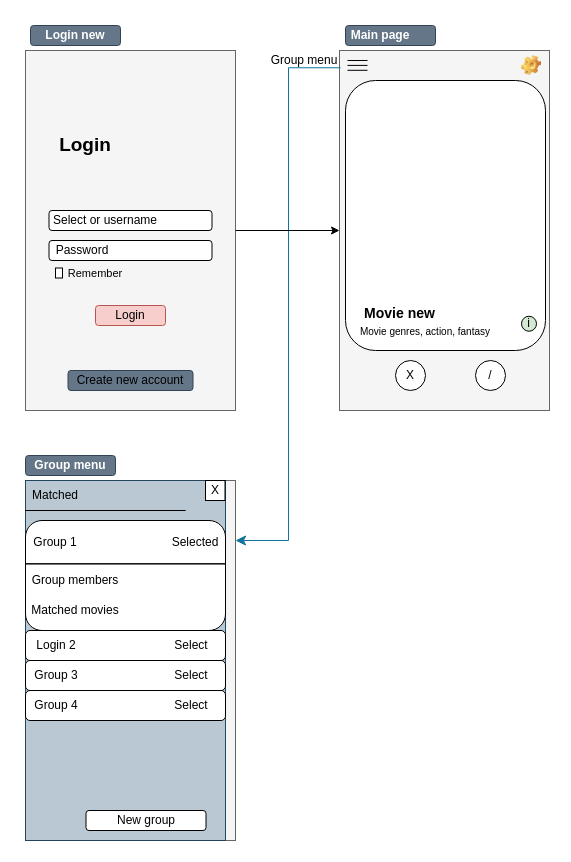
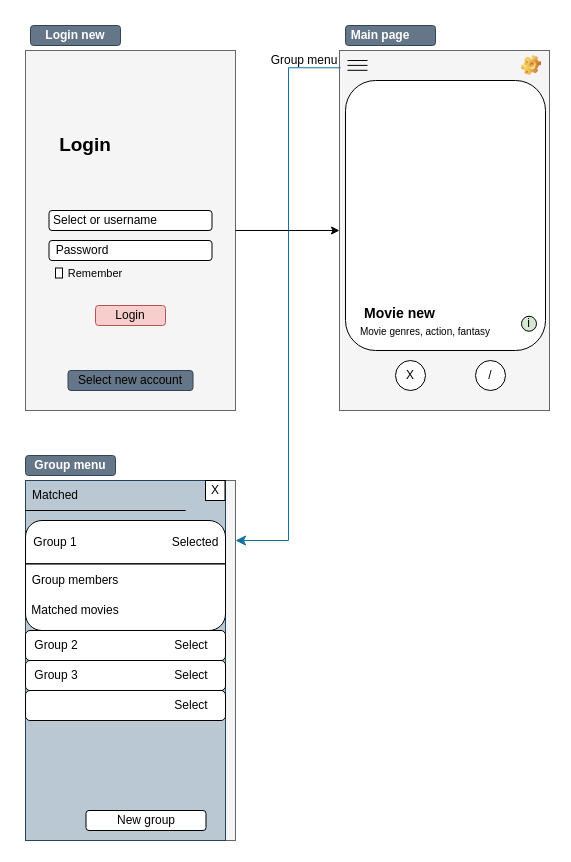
  <mxCell id="0" />
  <mxCell id="1" parent="0" />
  <mxCell id="2" value="" style="rounded=1;whiteSpace=wrap;html=1;fillColor=#647687;fontColor=#ffffff;strokeColor=#314354;" vertex="1" parent="1"><mxGeometry x="30" y="25" width="90" height="20" as="geometry" /></mxCell>
  <mxCell id="3" value="" style="rounded=0;whiteSpace=wrap;html=1;fillColor=#f5f5f5;fontColor=#333333;strokeColor=#666666;" vertex="1" parent="1"><mxGeometry x="25" y="50" width="210" height="360" as="geometry" /></mxCell>
  <mxCell id="4" value="Login new" style="text;html=1;strokeColor=none;fillColor=none;align=center;verticalAlign=middle;whiteSpace=wrap;rounded=0;fontStyle=1;fontColor=#FFFFFF;" vertex="1" parent="1"><mxGeometry x="25" y="20" width="100" height="30" as="geometry" /></mxCell>
  <mxCell id="5" value="&lt;b style=&quot;font-size: 19px;&quot;&gt;Login&lt;/b&gt;" style="text;html=1;strokeColor=none;fillColor=none;align=center;verticalAlign=middle;whiteSpace=wrap;rounded=0;fontSize=19;" vertex="1" parent="1"><mxGeometry x="55" y="130" width="60" height="30" as="geometry" /></mxCell>
  <mxCell id="6" value="" style="rounded=1;whiteSpace=wrap;html=1;" vertex="1" parent="1"><mxGeometry x="48.5" y="210" width="163" height="20" as="geometry" /></mxCell>
  <mxCell id="7" value="Select or username" style="text;html=1;strokeColor=none;fillColor=none;align=center;verticalAlign=middle;whiteSpace=wrap;rounded=0;" vertex="1" parent="1"><mxGeometry x="35" y="205" width="140" height="30" as="geometry" /></mxCell>
  <mxCell id="8" value="" style="rounded=1;whiteSpace=wrap;html=1;" vertex="1" parent="1"><mxGeometry x="48.5" y="240" width="163" height="20" as="geometry" /></mxCell>
  <mxCell id="9" value="Password" style="text;html=1;strokeColor=none;fillColor=none;align=center;verticalAlign=middle;whiteSpace=wrap;rounded=0;" vertex="1" parent="1"><mxGeometry x="51.5" y="235" width="60" height="30" as="geometry" /></mxCell>
  <mxCell id="10" value="" style="rounded=1;whiteSpace=wrap;html=1;fillColor=#f8cecc;strokeColor=#b85450;" vertex="1" parent="1"><mxGeometry x="95" y="305" width="70" height="20" as="geometry" /></mxCell>
  <mxCell id="11" value="Login" style="text;html=1;strokeColor=none;fillColor=none;align=center;verticalAlign=middle;whiteSpace=wrap;rounded=0;" vertex="1" parent="1"><mxGeometry x="100" y="300" width="60" height="30" as="geometry" /></mxCell>
  <mxCell id="12" value="" style="rounded=0;whiteSpace=wrap;html=1;fontSize=8;" vertex="1" parent="1"><mxGeometry x="55" y="267.5" width="7" height="10" as="geometry" /></mxCell>
  <mxCell id="13" value="Remember" style="text;html=1;strokeColor=none;fillColor=none;align=center;verticalAlign=middle;whiteSpace=wrap;rounded=0;fontSize=11;" vertex="1" parent="1"><mxGeometry x="65" y="257.5" width="60" height="30" as="geometry" /></mxCell>
  <mxCell id="14" value="" style="rounded=1;whiteSpace=wrap;html=1;fillColor=#647687;strokeColor=#314354;fontColor=#ffffff;" vertex="1" parent="1"><mxGeometry x="67.5" y="370" width="125" height="20" as="geometry" /></mxCell>
- <mxCell id="15" value="Create new account" style="text;html=1;strokeColor=none;fillColor=none;align=center;verticalAlign=middle;whiteSpace=wrap;rounded=0;" vertex="1" parent="1"><mxGeometry x="70" y="365" width="120" height="30" as="geometry" /></mxCell>
+ <mxCell id="15" value="Select new account" style="text;html=1;strokeColor=none;fillColor=none;align=center;verticalAlign=middle;whiteSpace=wrap;rounded=0;" vertex="1" parent="1"><mxGeometry x="70" y="365" width="120" height="30" as="geometry" /></mxCell>
  <mxCell id="16" value="" style="rounded=1;whiteSpace=wrap;html=1;fillColor=#647687;fontColor=#ffffff;strokeColor=#314354;" vertex="1" parent="1"><mxGeometry x="345" y="25" width="90" height="20" as="geometry" /></mxCell>
  <mxCell id="17" value="Main page" style="text;html=1;strokeColor=none;fillColor=none;align=center;verticalAlign=middle;whiteSpace=wrap;rounded=0;fontStyle=1;fontColor=#ffffff;" vertex="1" parent="1"><mxGeometry x="345" y="20" width="70" height="30" as="geometry" /></mxCell>
  <mxCell id="18" value="" style="rounded=0;whiteSpace=wrap;html=1;fillColor=#f5f5f5;fontColor=#333333;strokeColor=#666666;" vertex="1" parent="1"><mxGeometry x="339" y="50" width="210" height="360" as="geometry" /></mxCell>
  <mxCell id="19" value="" style="rounded=1;whiteSpace=wrap;html=1;rotation=0;" vertex="1" parent="1"><mxGeometry x="345" y="80" width="200" height="270" as="geometry" /></mxCell>
  <mxCell id="20" value="&lt;b style=&quot;font-size: 14px;&quot;&gt;&lt;font style=&quot;font-size: 14px;&quot;&gt;Movie new&lt;/font&gt;&lt;/b&gt;" style="text;html=1;strokeColor=none;fillColor=none;align=center;verticalAlign=middle;whiteSpace=wrap;rounded=0;fontSize=14;" vertex="1" parent="1"><mxGeometry x="347" y="298.25" width="105" height="30" as="geometry" /></mxCell>
  <mxCell id="21" value="Movie genres, action, fantasy" style="text;html=1;strokeColor=none;fillColor=none;align=center;verticalAlign=middle;whiteSpace=wrap;rounded=0;fontSize=10;" vertex="1" parent="1"><mxGeometry x="345" y="315.75" width="160" height="30" as="geometry" /></mxCell>
  <mxCell id="22" value="" style="endArrow=none;html=1;rounded=0;" edge="1" parent="1"><mxGeometry width="50" height="50" relative="1" as="geometry"><mxPoint x="347" y="60" as="sourcePoint" /><mxPoint x="367" y="60" as="targetPoint" /></mxGeometry></mxCell>
  <mxCell id="23" value="" style="endArrow=none;html=1;rounded=0;" edge="1" parent="1"><mxGeometry width="50" height="50" relative="1" as="geometry"><mxPoint x="347" y="64.9" as="sourcePoint" /><mxPoint x="367" y="64.9" as="targetPoint" /></mxGeometry></mxCell>
  <mxCell id="24" value="" style="endArrow=none;html=1;rounded=0;" edge="1" parent="1"><mxGeometry width="50" height="50" relative="1" as="geometry"><mxPoint x="347" y="69.81" as="sourcePoint" /><mxPoint x="367" y="69.81" as="targetPoint" /></mxGeometry></mxCell>
  <mxCell id="25" value="" style="shape=image;html=1;verticalLabelPosition=bottom;verticalAlign=top;imageAspect=0;image=img/clipart/Gear_128x128.png" vertex="1" parent="1"><mxGeometry x="521" y="55" width="20" height="20" as="geometry" /></mxCell>
  <mxCell id="26" value="i" style="ellipse;whiteSpace=wrap;html=1;aspect=fixed;fillColor=#d5e8d4;" vertex="1" parent="1"><mxGeometry x="521" y="315.75" width="15" height="15" as="geometry" /></mxCell>
  <mxCell id="27" value="X" style="ellipse;whiteSpace=wrap;html=1;aspect=fixed;" vertex="1" parent="1"><mxGeometry x="395" y="360" width="30" height="30" as="geometry" /></mxCell>
  <mxCell id="28" value="/" style="ellipse;whiteSpace=wrap;html=1;aspect=fixed;" vertex="1" parent="1"><mxGeometry x="475" y="360" width="30" height="30" as="geometry" /></mxCell>
  <mxCell id="29" value="" style="edgeStyle=elbowEdgeStyle;elbow=horizontal;endArrow=classic;html=1;curved=0;rounded=0;endSize=8;startSize=8;exitX=0.005;exitY=0.048;exitDx=0;exitDy=0;exitPerimeter=0;fillColor=#b1ddf0;strokeColor=#10739e;" edge="1" parent="1" source="18"><mxGeometry width="50" height="50" relative="1" as="geometry"><mxPoint x="255" y="520" as="sourcePoint" /><mxPoint x="235" y="540" as="targetPoint" /></mxGeometry></mxCell>
  <mxCell id="30" value="" style="endArrow=classic;html=1;rounded=0;exitX=1;exitY=0.5;exitDx=0;exitDy=0;entryX=0;entryY=0.5;entryDx=0;entryDy=0;" edge="1" parent="1" source="3" target="18"><mxGeometry width="50" height="50" relative="1" as="geometry"><mxPoint x="175" y="380" as="sourcePoint" /><mxPoint x="225" y="330" as="targetPoint" /></mxGeometry></mxCell>
  <mxCell id="31" value="Group menu" style="text;html=1;strokeColor=none;fillColor=none;align=center;verticalAlign=middle;whiteSpace=wrap;rounded=0;" vertex="1" parent="1"><mxGeometry x="263" y="45" width="82" height="30" as="geometry" /></mxCell>
  <mxCell id="32" value="" style="rounded=0;whiteSpace=wrap;html=1;fillColor=#f5f5f5;fontColor=#333333;strokeColor=#666666;" vertex="1" parent="1"><mxGeometry x="25" y="480" width="210" height="360" as="geometry" /></mxCell>
  <mxCell id="33" value="" style="rounded=1;whiteSpace=wrap;html=1;fillColor=#647687;fontColor=#ffffff;strokeColor=#314354;" vertex="1" parent="1"><mxGeometry x="25" y="455" width="90" height="20" as="geometry" /></mxCell>
  <mxCell id="34" value="Group menu" style="text;html=1;strokeColor=none;fillColor=none;align=center;verticalAlign=middle;whiteSpace=wrap;rounded=0;fontStyle=1;fontColor=#FFFFFF;" vertex="1" parent="1"><mxGeometry x="20" y="450" width="100" height="30" as="geometry" /></mxCell>
  <mxCell id="35" value="" style="rounded=0;whiteSpace=wrap;html=1;fillColor=#bac8d3;strokeColor=#23445d;" vertex="1" parent="1"><mxGeometry x="25" y="480" width="200" height="360" as="geometry" /></mxCell>
  <mxCell id="36" value="X" style="rounded=0;whiteSpace=wrap;html=1;" vertex="1" parent="1"><mxGeometry x="205" y="480" width="19.5" height="20" as="geometry" /></mxCell>
  <mxCell id="37" value="Matched" style="text;html=1;strokeColor=none;fillColor=none;align=center;verticalAlign=middle;whiteSpace=wrap;rounded=0;" vertex="1" parent="1"><mxGeometry x="25" y="480" width="60" height="30" as="geometry" /></mxCell>
  <mxCell id="38" value="" style="endArrow=none;html=1;rounded=0;" edge="1" parent="1"><mxGeometry width="50" height="50" relative="1" as="geometry"><mxPoint x="25" y="510" as="sourcePoint" /><mxPoint x="25" y="510" as="targetPoint" /><Array as="points"><mxPoint x="185" y="510" /></Array></mxGeometry></mxCell>
  <mxCell id="39" value="" style="group" vertex="1" connectable="0" parent="1"><mxGeometry x="25" y="520" width="200" height="150" as="geometry" /></mxCell>
  <mxCell id="40" value="" style="rounded=1;whiteSpace=wrap;html=1;" vertex="1" parent="39"><mxGeometry width="200" height="110" as="geometry" /></mxCell>
  <mxCell id="41" value="Group 1" style="text;html=1;strokeColor=none;fillColor=none;align=center;verticalAlign=middle;whiteSpace=wrap;rounded=0;" vertex="1" parent="39"><mxGeometry width="60" height="43.333" as="geometry" /></mxCell>
  <mxCell id="42" value="Selected" style="text;html=1;strokeColor=none;fillColor=none;align=center;verticalAlign=middle;whiteSpace=wrap;rounded=0;" vertex="1" parent="39"><mxGeometry x="140" width="60" height="43.333" as="geometry" /></mxCell>
  <mxCell id="43" value="" style="endArrow=none;html=1;rounded=0;" edge="1" parent="39"><mxGeometry width="50" height="50" relative="1" as="geometry"><mxPoint x="-0.5" y="43.333" as="sourcePoint" /><mxPoint x="-0.5" y="43.333" as="targetPoint" /><Array as="points"><mxPoint x="200" y="43.333" /></Array></mxGeometry></mxCell>
  <mxCell id="44" value="Group members" style="text;html=1;strokeColor=none;fillColor=none;align=center;verticalAlign=middle;whiteSpace=wrap;rounded=0;" vertex="1" parent="39"><mxGeometry y="44.5" width="100" height="30" as="geometry" /></mxCell>
  <mxCell id="45" value="Matched movies" style="text;html=1;strokeColor=none;fillColor=none;align=center;verticalAlign=middle;whiteSpace=wrap;rounded=0;" vertex="1" parent="39"><mxGeometry y="74.5" width="100" height="30" as="geometry" /></mxCell>
  <mxCell id="46" value="" style="group" vertex="1" connectable="0" parent="39"><mxGeometry y="120" width="200" height="30" as="geometry" /></mxCell>
  <mxCell id="47" value="" style="rounded=1;whiteSpace=wrap;html=1;" vertex="1" parent="46"><mxGeometry y="-10" width="200" height="30" as="geometry" /></mxCell>
- <mxCell id="48" value="Login 2" style="text;html=1;strokeColor=none;fillColor=none;align=center;verticalAlign=middle;whiteSpace=wrap;rounded=0;" vertex="1" parent="46"><mxGeometry x="0.5" y="-10" width="60" height="30" as="geometry" /></mxCell>
+ <mxCell id="48" value="Group 2" style="text;html=1;strokeColor=none;fillColor=none;align=center;verticalAlign=middle;whiteSpace=wrap;rounded=0;" vertex="1" parent="46"><mxGeometry x="0.5" y="-10" width="60" height="30" as="geometry" /></mxCell>
  <mxCell id="49" value="Select" style="text;html=1;strokeColor=none;fillColor=none;align=center;verticalAlign=middle;whiteSpace=wrap;rounded=0;" vertex="1" parent="46"><mxGeometry x="135.5" y="-10" width="60" height="30" as="geometry" /></mxCell>
  <mxCell id="50" value="" style="rounded=1;whiteSpace=wrap;html=1;" vertex="1" parent="1"><mxGeometry x="25" y="660" width="200" height="30" as="geometry" /></mxCell>
  <mxCell id="51" value="Group 3" style="text;html=1;strokeColor=none;fillColor=none;align=center;verticalAlign=middle;whiteSpace=wrap;rounded=0;" vertex="1" parent="1"><mxGeometry x="25.5" y="660" width="60" height="30" as="geometry" /></mxCell>
  <mxCell id="52" value="Select" style="text;html=1;strokeColor=none;fillColor=none;align=center;verticalAlign=middle;whiteSpace=wrap;rounded=0;" vertex="1" parent="1"><mxGeometry x="160.5" y="660" width="60" height="30" as="geometry" /></mxCell>
  <mxCell id="53" value="" style="group" vertex="1" connectable="0" parent="1"><mxGeometry x="25" y="690" width="200" height="30" as="geometry" /></mxCell>
  <mxCell id="54" value="" style="rounded=1;whiteSpace=wrap;html=1;" vertex="1" parent="53"><mxGeometry width="200" height="30" as="geometry" /></mxCell>
- <mxCell id="55" value="Group 4" style="text;html=1;strokeColor=none;fillColor=none;align=center;verticalAlign=middle;whiteSpace=wrap;rounded=0;" vertex="1" parent="53"><mxGeometry x="0.5" width="60" height="30" as="geometry" /></mxCell>
  <mxCell id="56" value="Select" style="text;html=1;strokeColor=none;fillColor=none;align=center;verticalAlign=middle;whiteSpace=wrap;rounded=0;" vertex="1" parent="53"><mxGeometry x="135.5" width="60" height="30" as="geometry" /></mxCell>
  <mxCell id="57" value="New group" style="rounded=1;whiteSpace=wrap;html=1;" vertex="1" parent="1"><mxGeometry x="85.5" y="810" width="120" height="20" as="geometry" /></mxCell>
